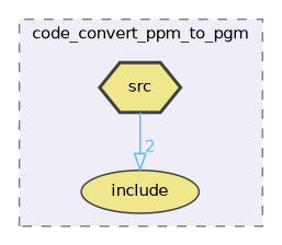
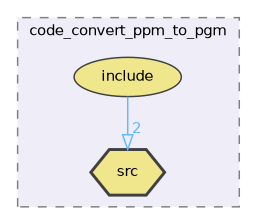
  digraph {
    compound=true
    fontname="DejaVu Sans"
    node [color=grey25 fillcolor=khaki fontname="DejaVu Sans" fontsize=10]
    n1 [height=0.2 label=include shape=ellipse style=filled width=0.4]
    n2 [height=0.2 label=src shape=hexagon style="filled,bold" width=0.4]
    subgraph cluster_1 {
      bgcolor="#efedf7"
      fontsize=10
      label=code_convert_ppm_to_pgm
      pencolor=grey50
      style="filled,dashed"
      n1
      n2
    }
-   n2 -> n1 [color=steelblue1 fontcolor=steelblue1 fontname="DejaVu Sans" fontsize=10 headlabel=2 labeldistance=1.5 labelfontname=Helvetica labelfontsize=10 arrowhead=onormal]
+   n1 -> n2 [color=steelblue1 fontcolor=steelblue1 fontname="DejaVu Sans" fontsize=10 headlabel=2 labeldistance=1.5 labelfontname=Helvetica labelfontsize=10 arrowhead=onormal]
  }
